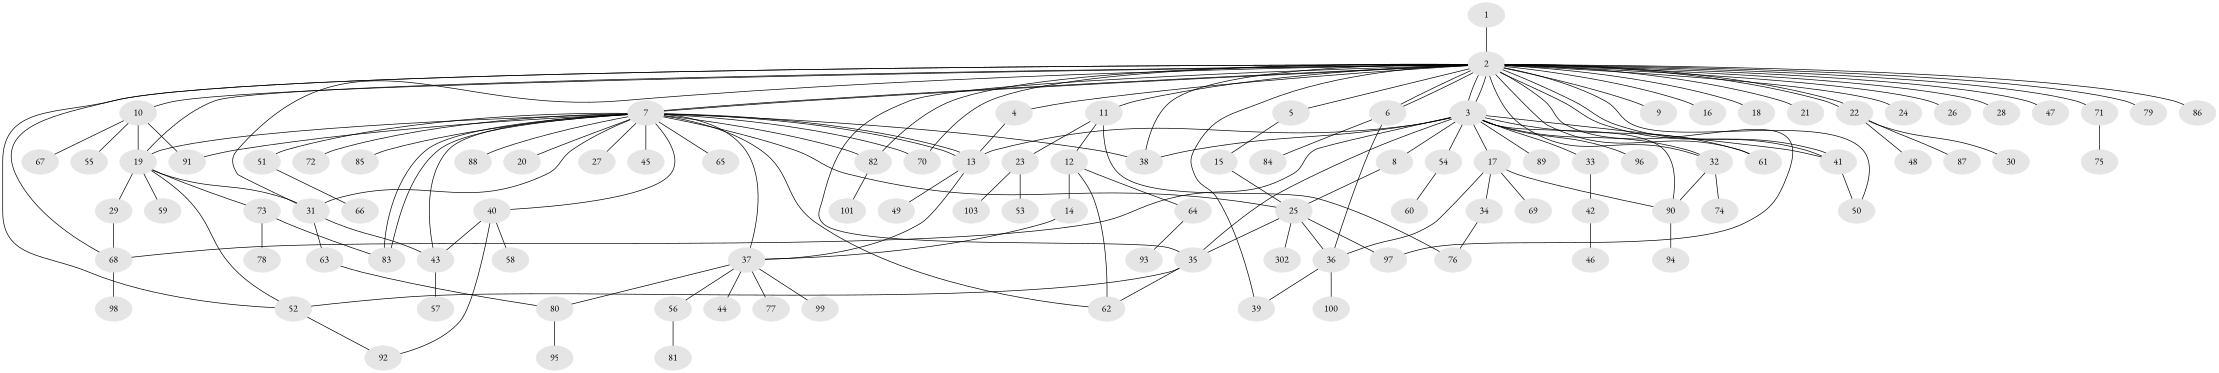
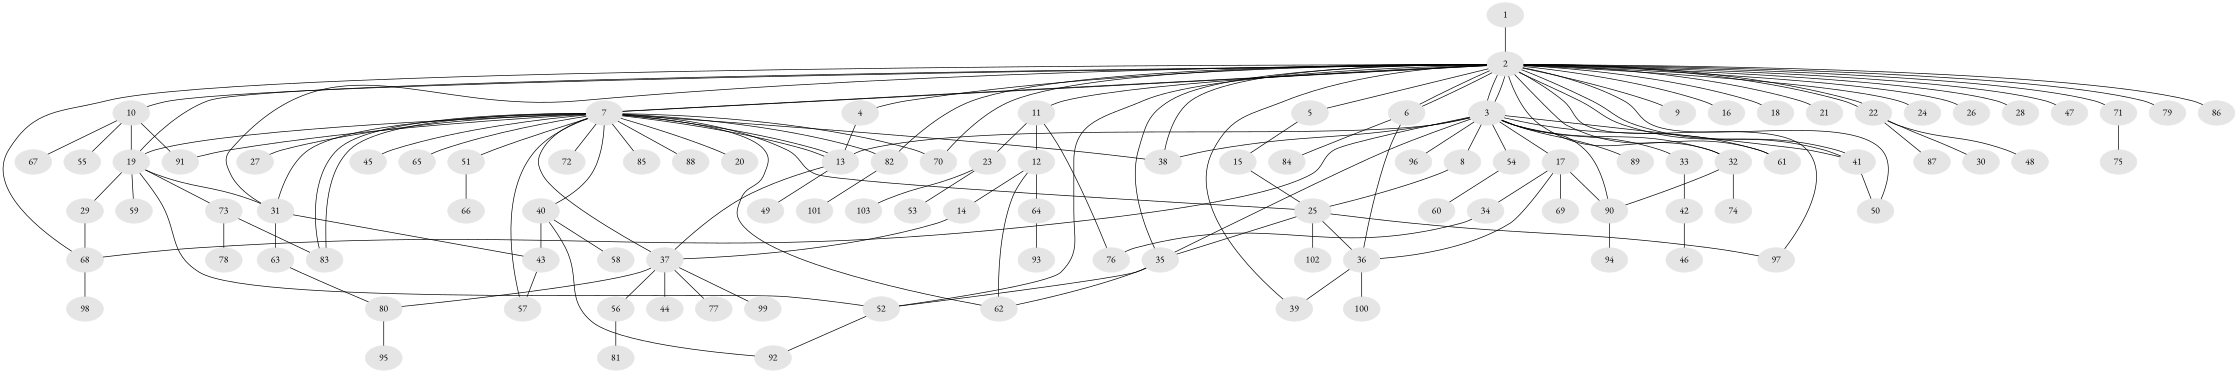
  graph {
    fontname="EB Garamond"
    node [color=gray90 fontname="EB Garamond" style=filled]
    edge [fontname="EB Garamond"]
    1
    2
    3
    4
    5
    6
    7
    9
    10
    11
    16
    18
    19
    21
    22
    24
    26
    28
    31
    32
    35
    38
    39
    41
    47
    50
    52
    61
    68
    70
    71
    79
    82
    86
    97
    8
    13
    17
    33
    54
    89
    90
    96
    15
    36
    84
    20
    25
    27
    37
    40
    45
    51
    57
    62
    65
    72
    83
    85
    88
    91
    55
    67
    12
    23
    76
    29
    59
    73
    30
    48
    87
    43
    63
    74
    92
    64
    93
    98
    75
    101
    49
    34
    69
    42
    60
    94
    100
-   102 [label=302]
+   102
    44
    56
    77
    80
    99
    58
    66
    14
    53
    103
    78
    46
    81
    95
    1 -- 2
    2 -- 3
    2 -- 3
    2 -- 4
    2 -- 5
    2 -- 6
    2 -- 6
    2 -- 7
    2 -- 7
    2 -- 9
    2 -- 10
    2 -- 11
    2 -- 16
    2 -- 18
    2 -- 19
    2 -- 21
    2 -- 22
    2 -- 22
    2 -- 24
    2 -- 26
    2 -- 28
    2 -- 31
    2 -- 32
    2 -- 35
    2 -- 38
    2 -- 39
    2 -- 41
    2 -- 41
    2 -- 47
    2 -- 50
    2 -- 52
    2 -- 61
    2 -- 68
    2 -- 70
    2 -- 71
    2 -- 79
    2 -- 82
    2 -- 86
    2 -- 97
    3 -- 32
    3 -- 35
    3 -- 38
    3 -- 41
    3 -- 61
    3 -- 68
    3 -- 8
    3 -- 13
    3 -- 17
    3 -- 33
    3 -- 54
    3 -- 89
    3 -- 90
    3 -- 96
    4 -- 13
    5 -- 15
    6 -- 36
    6 -- 84
    7 -- 19
    7 -- 31
    7 -- 38
    7 -- 70
    7 -- 82
    7 -- 13
    7 -- 13
    7 -- 20
    7 -- 25
    7 -- 27
    7 -- 37
    7 -- 40
    7 -- 45
    7 -- 51
-   7 -- 43
+   7 -- 57
    7 -- 62
    7 -- 65
    7 -- 72
    7 -- 83
    7 -- 83
    7 -- 85
    7 -- 88
    7 -- 91
    10 -- 19
    10 -- 91
    10 -- 55
    10 -- 67
    11 -- 12
    11 -- 23
    11 -- 76
    19 -- 31
    19 -- 52
    19 -- 29
    19 -- 59
    19 -- 73
    22 -- 30
    22 -- 48
    22 -- 87
    31 -- 43
    31 -- 63
    32 -- 90
    32 -- 74
    35 -- 52
    35 -- 62
    41 -- 50
    52 -- 92
    68 -- 98
    71 -- 75
    82 -- 101
    8 -- 25
    13 -- 37
    13 -- 49
    17 -- 90
    17 -- 36
    17 -- 34
    17 -- 69
    33 -- 42
    54 -- 60
    90 -- 94
    15 -- 25
    36 -- 39
    36 -- 100
    25 -- 35
    25 -- 97
    25 -- 36
    25 -- 102
    37 -- 44
    37 -- 56
    37 -- 77
    37 -- 80
    37 -- 99
    40 -- 43
    40 -- 92
    40 -- 58
    51 -- 66
    12 -- 62
    12 -- 64
    12 -- 14
    23 -- 53
    23 -- 103
    29 -- 68
    73 -- 83
    73 -- 78
    43 -- 57
    63 -- 80
    64 -- 93
    34 -- 76
    42 -- 46
    56 -- 81
    80 -- 95
    14 -- 37
  }
